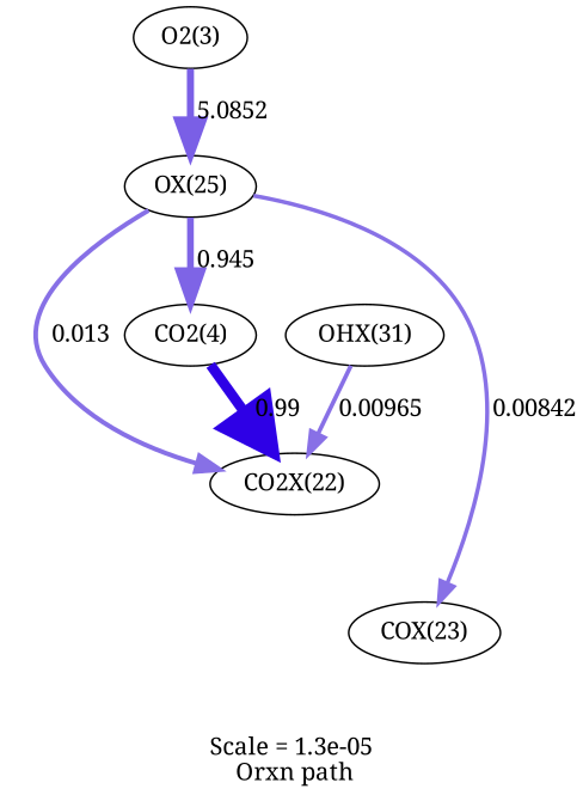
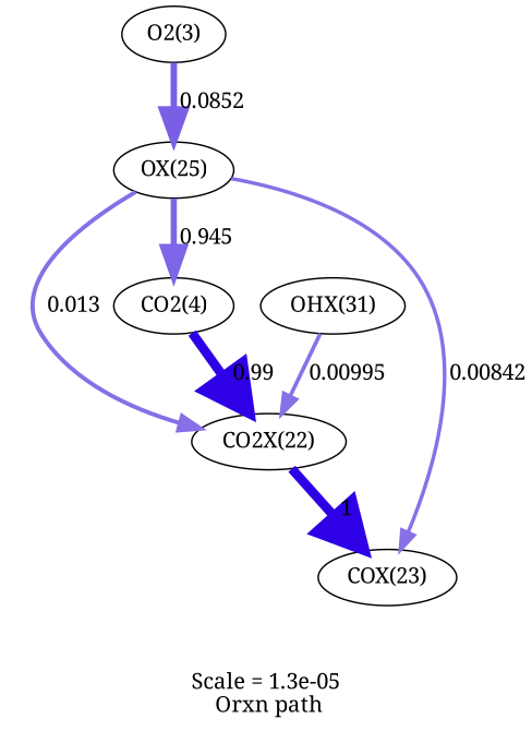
  digraph {
    fontname="Noto Serif"
    label="Scale = 1.3e-05\l Orxn path"
    node [fontname="Noto Serif"]
    edge [arrowsize=3 fontname="Noto Serif"]
    n1 [label="CO2(4)"]
    n2 [label="CO2X(22)"]
    n3 [label="COX(23)"]
    n4 [label="OX(25)"]
    n5 [label="OHX(31)"]
    n6 [label="O2(3)"]
    n1 -> n2 [color="0.7, 1.49, 0.9" label=" 0.99" penwidth=5.99]
+   n2 -> n3 [color="0.7, 1.5, 0.9" label=" 1" penwidth=6]
    n4 -> n1 [arrowsize=1.96 color="0.7, 0.564, 0.9" label=" 0.945" penwidth=3.92]
    n4 -> n2 [arrowsize=1.36 color="0.7, 0.513, 0.9" label=" 0.013" penwidth=2.72]
    n4 -> n3 [arrowsize=1.2 color="0.7, 0.508, 0.9" label=" 0.00842" penwidth=2.39]
-   n5 -> n2 [arrowsize=1.25 color="0.7, 0.51, 0.9" label=" 0.00965" penwidth=2.5]
-   n6 -> n4 [arrowsize=2.07 color="0.7, 0.585, 0.9" label=" 5.0852" penwidth=4.14]
+   n5 -> n2 [arrowsize=1.25 color="0.7, 0.51, 0.9" label=" 0.00995" penwidth=2.5]
+   n6 -> n4 [arrowsize=2.07 color="0.7, 0.585, 0.9" label=" 0.0852" penwidth=4.14]
  }
